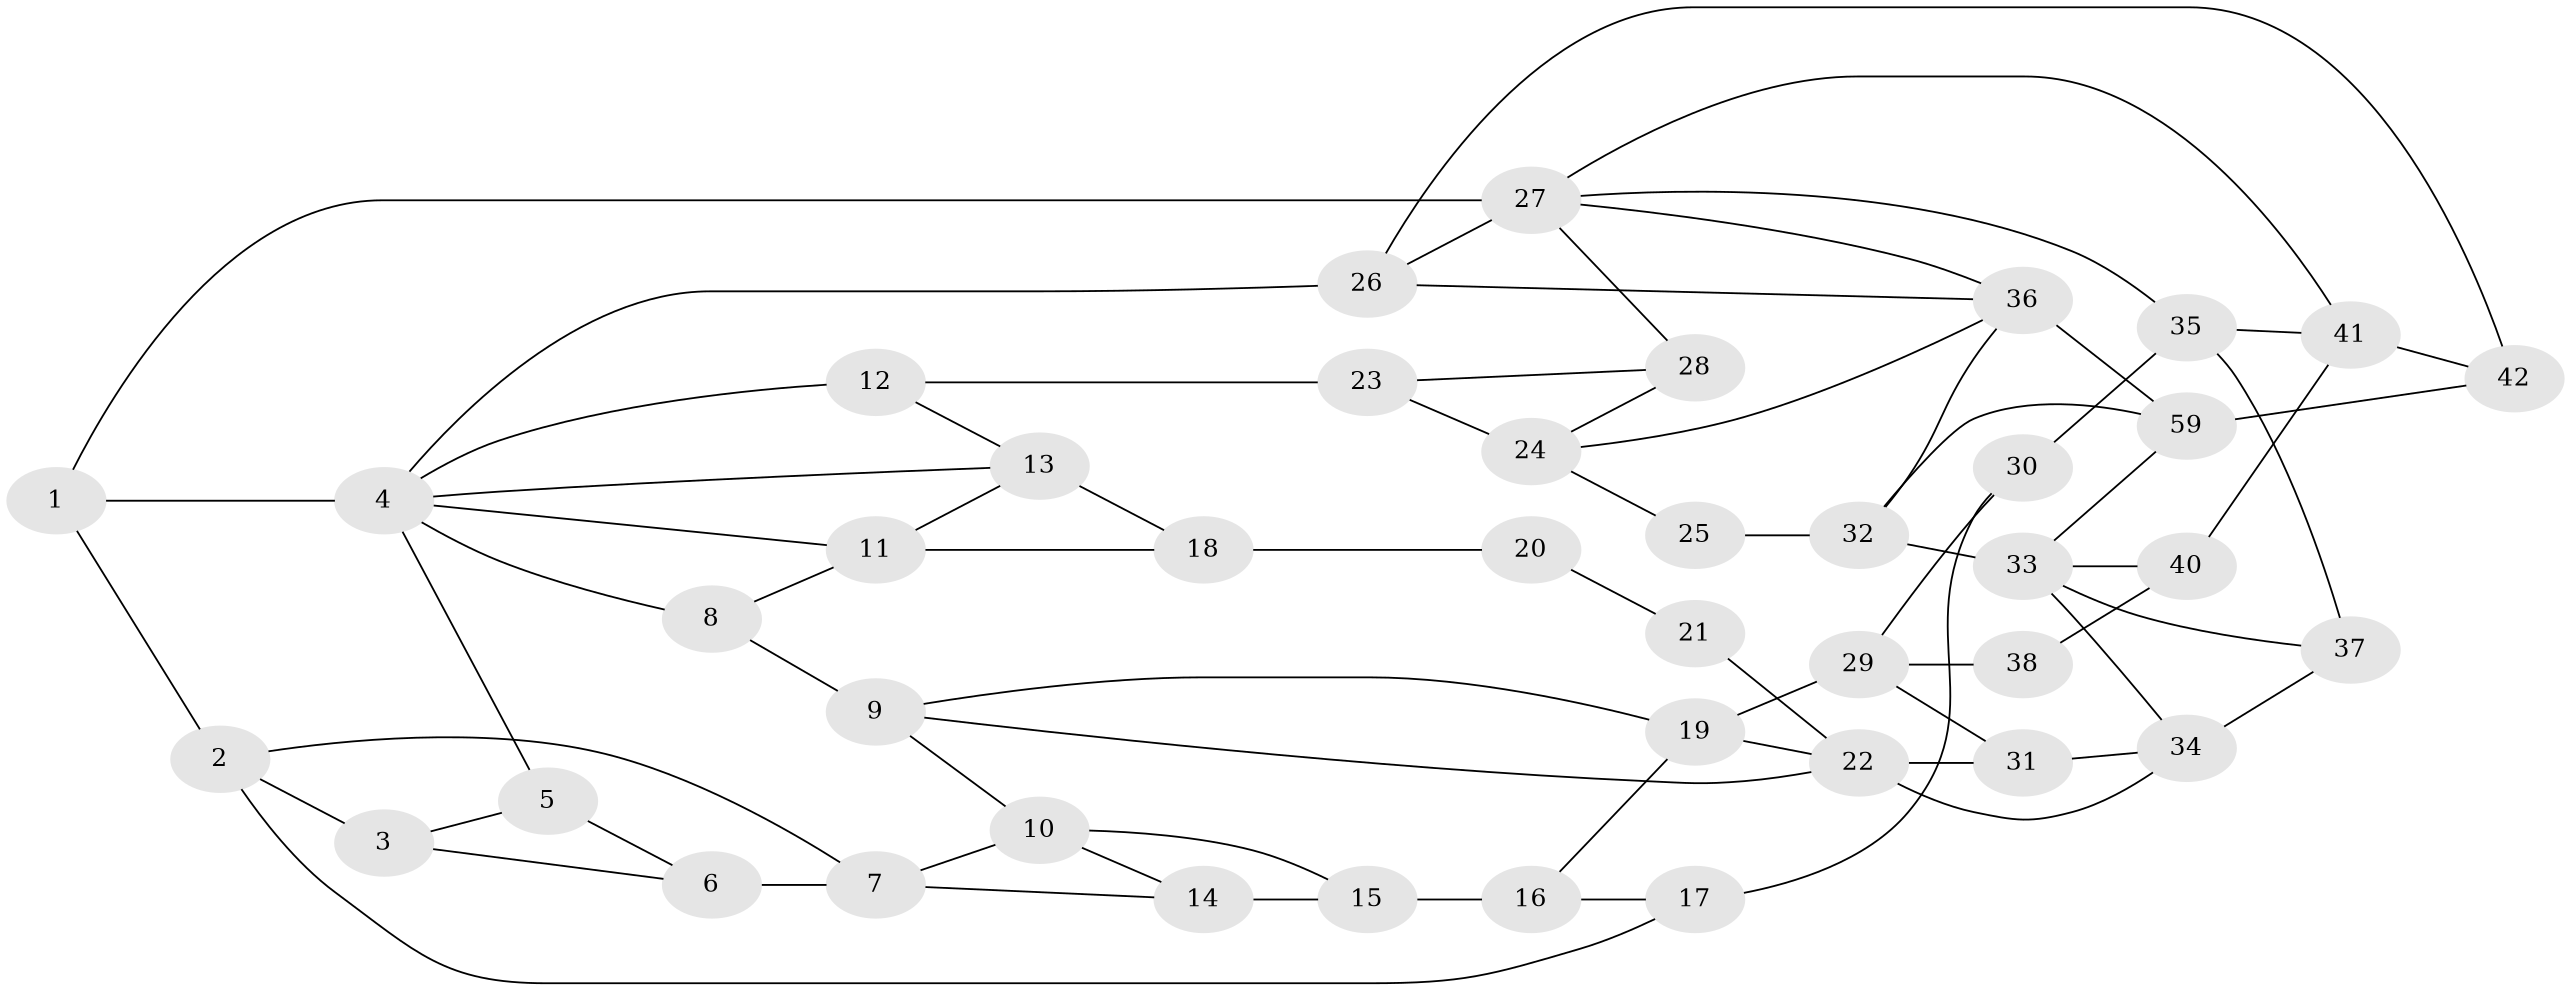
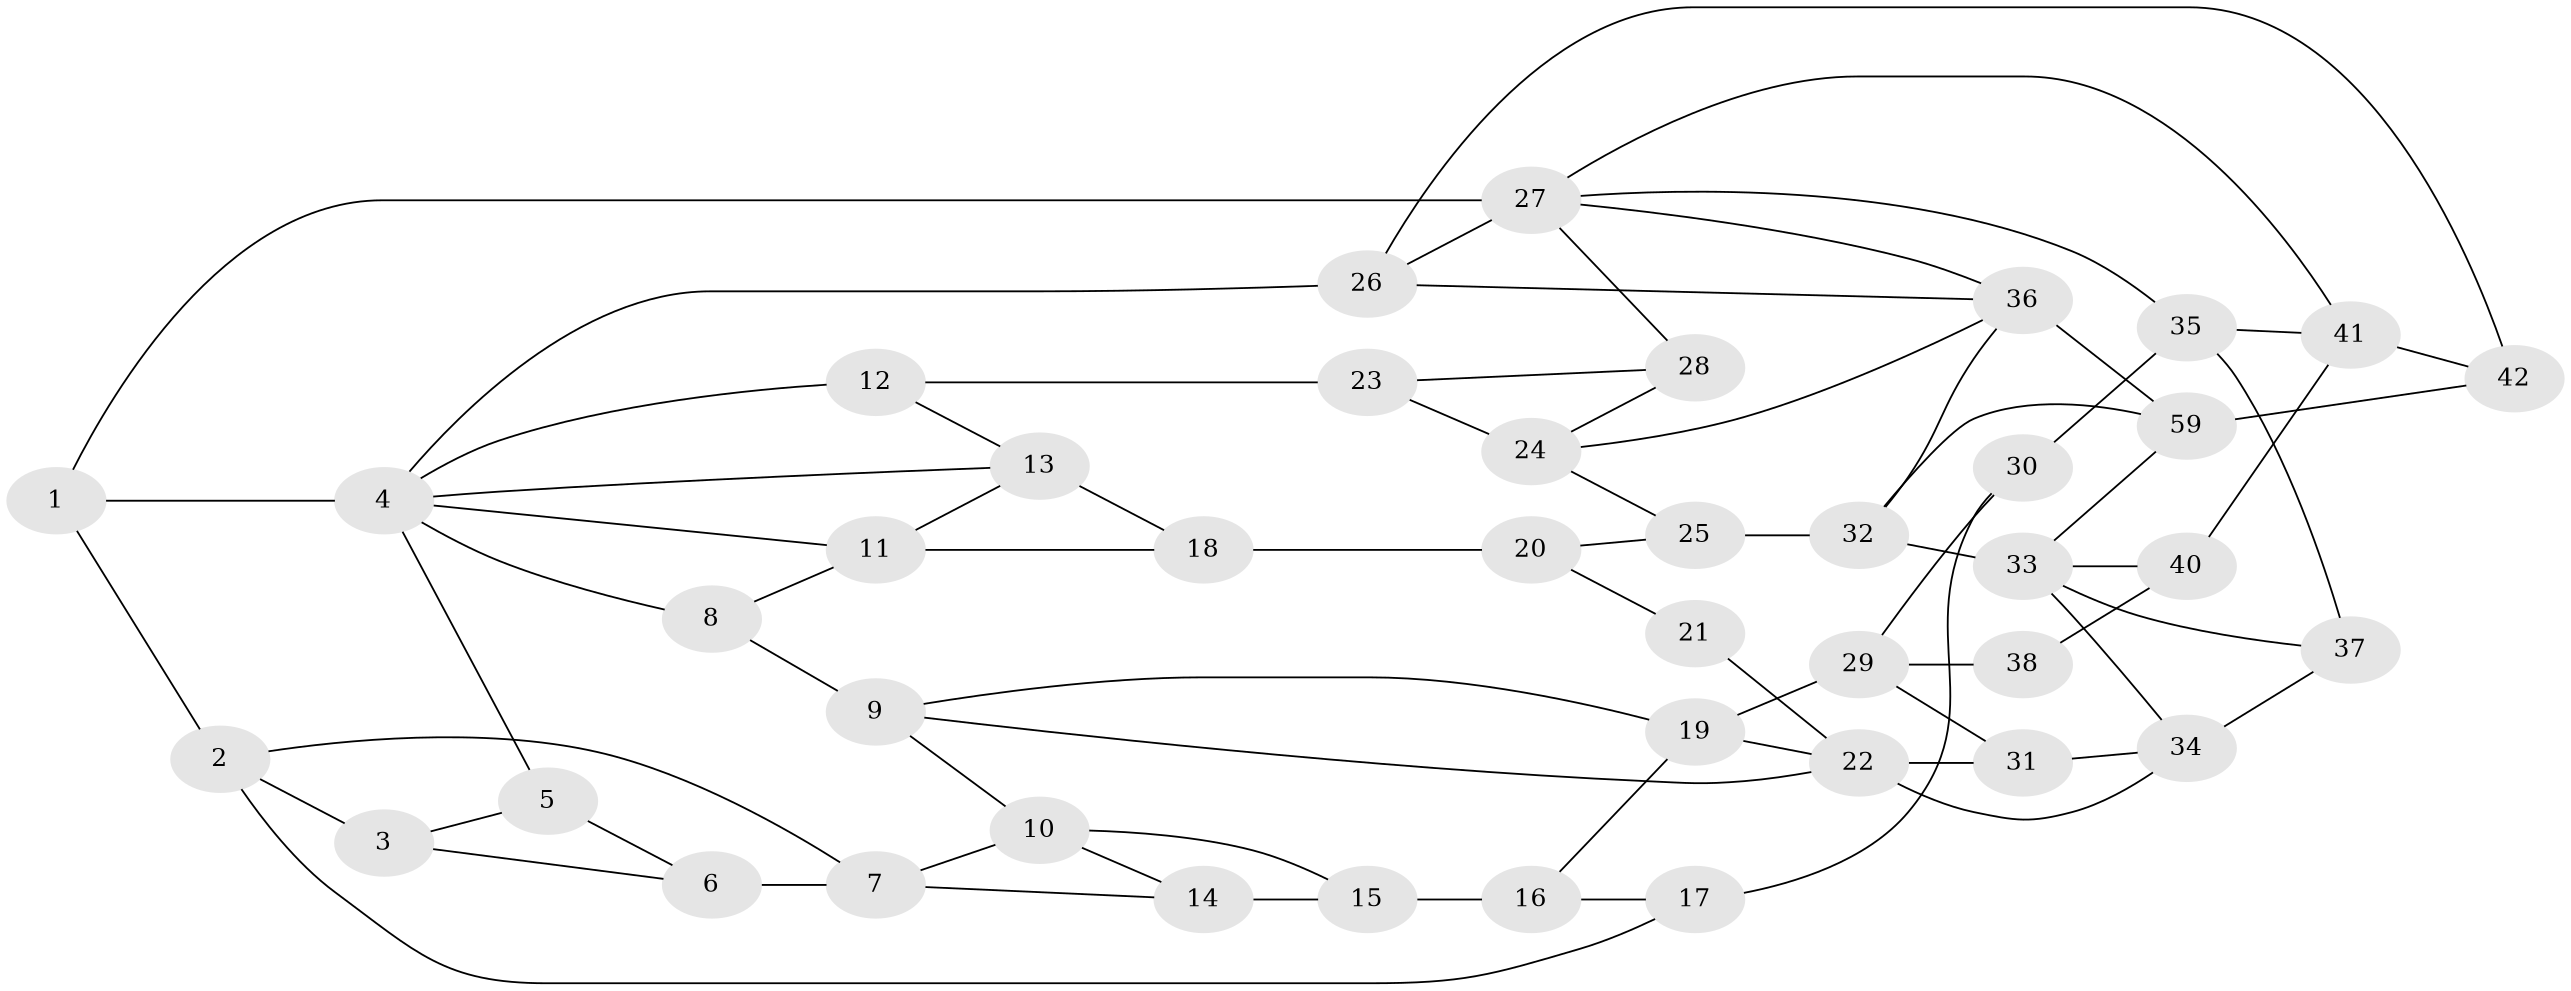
  graph {
    rankdir=LR
    node [color=gray90 style=filled]
    edge [weight=1.0]
    1
    2
    4
    27
    3
    7
    17
    5
    8
    11
    12
    13
    26
    28
    36
    35
    41
    6
    10
    14
    30
    9
    18
    23
    42
    15
    19
    22
    29
    31
    34
    16
    20
    24
    21
    25
    38
    32
    37
    n40 [label=59]
    33
    40
    1 -- 2
    1 -- 4 [weight=3.0]
    1 -- 27
    2 -- 3
    2 -- 7
    2 -- 17
    4 -- 5
    4 -- 8
    4 -- 11
    4 -- 12
    4 -- 13
    4 -- 26
    27 -- 28
    27 -- 36
    27 -- 35
    27 -- 41
    3 -- 5
    3 -- 6 [weight=2.0]
    7 -- 10
    7 -- 14 [weight=2.0]
    17 -- 30 [weight=2.0]
    5 -- 6
    8 -- 11 [weight=2.0]
    8 -- 9
    11 -- 13
    11 -- 18 [weight=2.0]
    12 -- 13 [weight=2.0]
    12 -- 23 [weight=2.0]
    13 -- 18
    26 -- 27 [weight=2.0]
    26 -- 36
    26 -- 42
    36 -- n40
    35 -- 41
    35 -- 37 [weight=2.0]
    41 -- 42
    6 -- 7
    10 -- 14
    10 -- 15
    14 -- 15 [weight=3.0]
    30 -- 35 [weight=2.0]
    9 -- 10
    9 -- 19
    9 -- 22
    18 -- 20 [weight=2.0]
    23 -- 28 [weight=3.0]
    23 -- 24
    15 -- 16 [weight=2.0]
    19 -- 22
    19 -- 29
    22 -- 31
    22 -- 34
    29 -- 30 [weight=2.0]
    29 -- 31
    29 -- 38 [weight=2.0]
    31 -- 34 [weight=2.0]
    34 -- 37 [weight=2.0]
    16 -- 17 [weight=2.0]
    16 -- 19
    20 -- 21 [weight=2.0]
+   20 -- 25 [weight=2.0]
    24 -- 28 [weight=2.0]
    24 -- 36
    24 -- 25 [weight=2.0]
    21 -- 22 [weight=2.0]
    25 -- 32
    38 -- 40 [weight=2.0]
    32 -- 36 [weight=2.0]
    32 -- n40 [weight=2.0]
    32 -- 33
    n40 -- 42 [weight=2.0]
    33 -- 34
    33 -- 37
    33 -- n40
    33 -- 40 [weight=2.0]
    40 -- 41
  }
